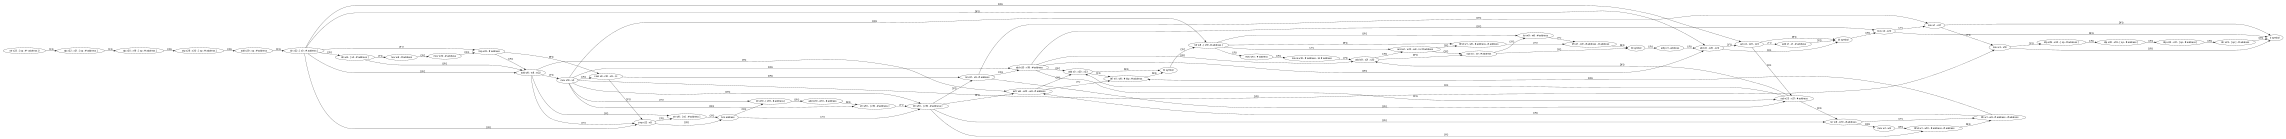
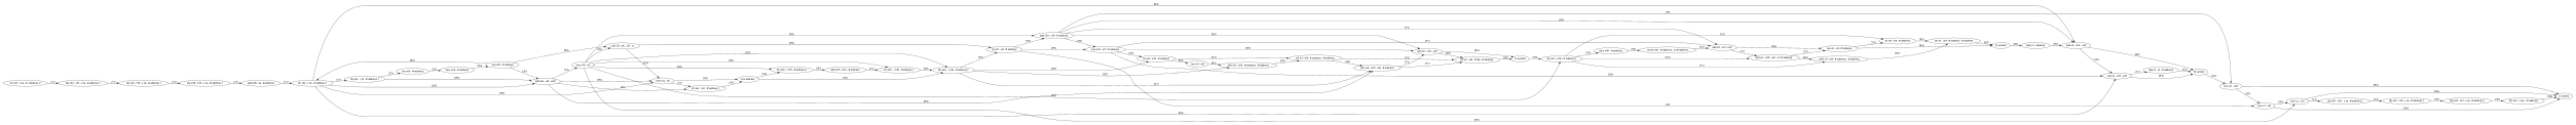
  digraph {
    fontname=Inter
    rankdir=LR
    node [fontname=Inter]
    edge [fontname=Inter]
    n1 [label="str x23 , [ sp , #- address ]!"]
    n2 [label="stp x22 , x21 , [ sp , # address ]"]
    n3 [label="stp x20 , x19 , [ sp , # address ]"]
    n4 [label="stp x29 , x30 , [ sp , # address ]"]
    n5 [label="add x29 , sp , # address"]
    n6 [label="ldr x22 , [ x0 , # address ]"]
    n7 [label="ldr w8 , [ x0 , # address ]"]
    n8 [label="cmp x22 , # address"]
    n9 [label="add w8 , w8 , w22"]
    n10 [label="cmp x22 , x8"]
    n11 [label="add x0 , x20 , x22"]
    n12 [label="sub x2 , x23 , x22"]
    n13 [label="mov w9 , # address"]
    n14 [label="csel x9 , x10 , x9 , cc"]
    n15 [label="mov x19 , x0"]
    n16 [label="str w8 , [ x0 , # address ]"]
    n17 [label="extr w8 , w10 , w8 , # address"]
    n18 [label="b.ls address"]
    n19 [label="bl symbol"]
    n20 [label="add x1 , x1 , # address"]
    n21 [label="mov w10 , # address"]
    n22 [label="lsl x21 , x9 , # address"]
    n23 [label="ldr w10 , [ x19 , # address ]"]
    n24 [label="ldr w10 , [ x19 , # address ]"]
    n25 [label="add x20 , x19 , # address"]
    n26 [label="ldr w8 , [ x19 , # address ]"]
    n27 [label="mov x2 , x19"]
    n28 [label="str w10 , [ x19 , # address ]"]
    n29 [label="add x0 , x20 , x23"]
    n30 [label="bfi w1 , w8 , # ldp , # address"]
    n31 [label="lsr w9 , w10 , # address"]
    n32 [label="bfxil w1 , w10 , # address , # address"]
    n33 [label="add w10 , w10 , # address"]
    n34 [label="sub x23 , x21 , # address"]
    n35 [label="add x9 , x21 , x20"]
    n36 [label="mov x0 , x20"]
    n37 [label="mov w10 , # address"]
    n38 [label="and w1 , w10 , w8 , ror # address"]
    n39 [label="lsr w9 , w8 , # address"]
    n40 [label="bfxil w1 , w8 , # address , # address"]
    n41 [label="b symbol"]
    n42 [label="ldp x29 , x30 , [ sp , # address ]"]
    n43 [label="mov x1 , x21"]
    n44 [label="mov w1 , w9"]
    n45 [label="bfi w1 , w9 , # address , # address"]
    n46 [label="sub x0 , x9 , # address"]
    n47 [label="bl symbol"]
    n48 [label="movk w10 , # address , lsl # address"]
    n49 [label="bfi w1 , w9 , # address , # address"]
    n50 [label="bl symbol"]
    n51 [label="adrp x1 , address"]
    n52 [label="ldp x20 , x19 , [ sp , # address ]"]
    n53 [label="ldp x22 , x21 , [ sp , # address ]"]
    n54 [label="ldr x23 , [ sp ] , # address"]
    n1 -> n2 [label=CFG]
    n2 -> n3 [label=CFG]
    n3 -> n4 [label=CFG]
    n4 -> n5 [label=CFG]
    n5 -> n6 [label=CFG]
    n6 -> n7 [label=CFG]
-   n6 -> n8 [label=DFG]
+   n8 -> n6 [label=DFG]
    n6 -> n9 [label=DFG]
    n6 -> n10 [label=DFG]
    n6 -> n11 [label=DFG]
    n6 -> n12 [label=DFG]
    n7 -> n9 [label=DFG]
    n7 -> n13 [label=CFG]
    n8 -> n9 [label=CFG]
    n8 -> n14 [label=DFG]
    n9 -> n10 [label=DFG]
    n9 -> n15 [label=CFG]
    n9 -> n16 [label=DFG]
    n9 -> n17 [label=DFG]
    n10 -> n16 [label=CFG]
    n10 -> n18 [label=DFG]
    n11 -> n12 [label=CFG]
    n11 -> n19 [label=DFG]
    n12 -> n19 [label=DFG]
    n12 -> n20 [label=CFG]
    n13 -> n21 [label=CFG]
    n14 -> n10 [label=CFG]
    n14 -> n22 [label=DFG]
    n15 -> n14 [label=CFG]
    n15 -> n23 [label=DFG]
    n15 -> n24 [label=DFG]
    n15 -> n25 [label=DFG]
    n15 -> n26 [label=DFG]
    n15 -> n27 [label=DFG]
    n15 -> n28 [label=DFG]
    n16 -> n18 [label=CFG]
    n17 -> n29 [label=CFG]
    n17 -> n30 [label=DFG]
    n18 -> n23 [label=CFG]
    n18 -> n24 [label=CFG]
    n19 -> n36 [label=CFG]
    n20 -> n19 [label=CFG]
    n21 -> n8 [label=CFG]
    n22 -> n25 [label=CFG]
    n22 -> n34 [label=DFG]
    n22 -> n43 [label=DFG]
    n23 -> n17 [label=DFG]
    n23 -> n22 [label=CFG]
    n23 -> n31 [label=DFG]
    n23 -> n32 [label=DFG]
    n24 -> n33 [label=DFG]
    n25 -> n11 [label=DFG]
    n25 -> n29 [label=DFG]
    n25 -> n34 [label=CFG]
    n25 -> n35 [label=DFG]
    n25 -> n36 [label=DFG]
    n26 -> n37 [label=CFG]
    n26 -> n38 [label=CFG]
    n26 -> n39 [label=DFG]
    n26 -> n40 [label=DFG]
    n27 -> n41 [label=DFG]
    n27 -> n42 [label=CFG]
    n28 -> n23 [label=CFG]
    n29 -> n30 [label=CFG]
    n29 -> n47 [label=DFG]
    n30 -> n47 [label=DFG]
    n31 -> n44 [label=DFG]
    n31 -> n45 [label=DFG]
    n32 -> n45 [label=DFG]
    n33 -> n28 [label=DFG]
-   n12 -> n34 [label=DFG]
+   n34 -> n12 [label=DFG]
    n34 -> n29 [label=DFG]
    n34 -> n31 [label=CFG]
    n34 -> n35 [label=DFG]
    n35 -> n38 [label=CFG]
    n35 -> n46 [label=DFG]
    n36 -> n41 [label=DFG]
    n36 -> n43 [label=CFG]
    n37 -> n48 [label=CFG]
    n38 -> n40 [label=DFG]
    n38 -> n46 [label=CFG]
    n39 -> n49 [label=DFG]
    n40 -> n49 [label=DFG]
    n42 -> n52 [label=CFG]
    n43 -> n27 [label=CFG]
    n43 -> n41 [label=DFG]
    n44 -> n32 [label=DFG]
    n45 -> n17 [label=CFG]
    n45 -> n30 [label=DFG]
    n46 -> n39 [label=CFG]
    n46 -> n50 [label=DFG]
    n47 -> n26 [label=CFG]
    n48 -> n35 [label=CFG]
    n49 -> n50 [label=DFG]
    n50 -> n51 [label=CFG]
    n51 -> n11 [label=CFG]
    n52 -> n53 [label=CFG]
    n53 -> n54 [label=CFG]
    n54 -> n41 [label=CFG]
  }
